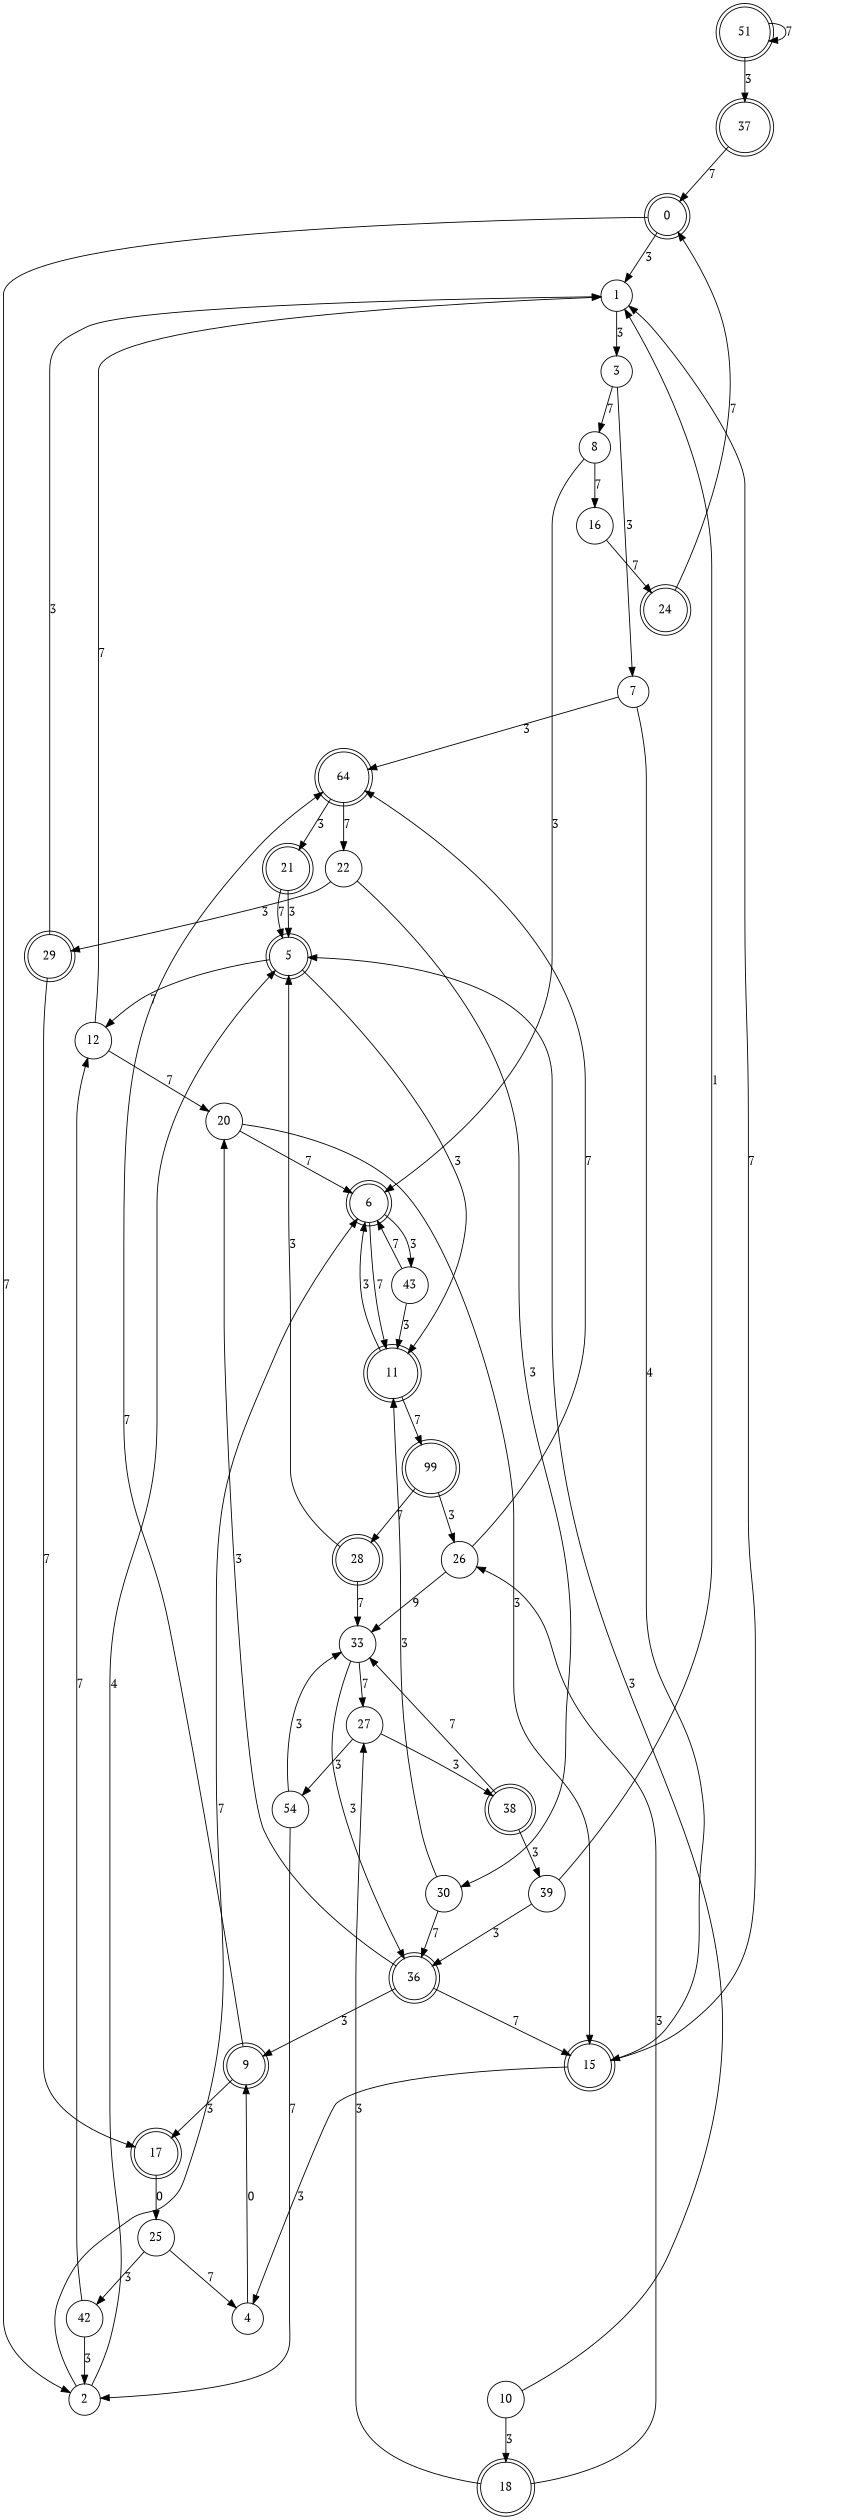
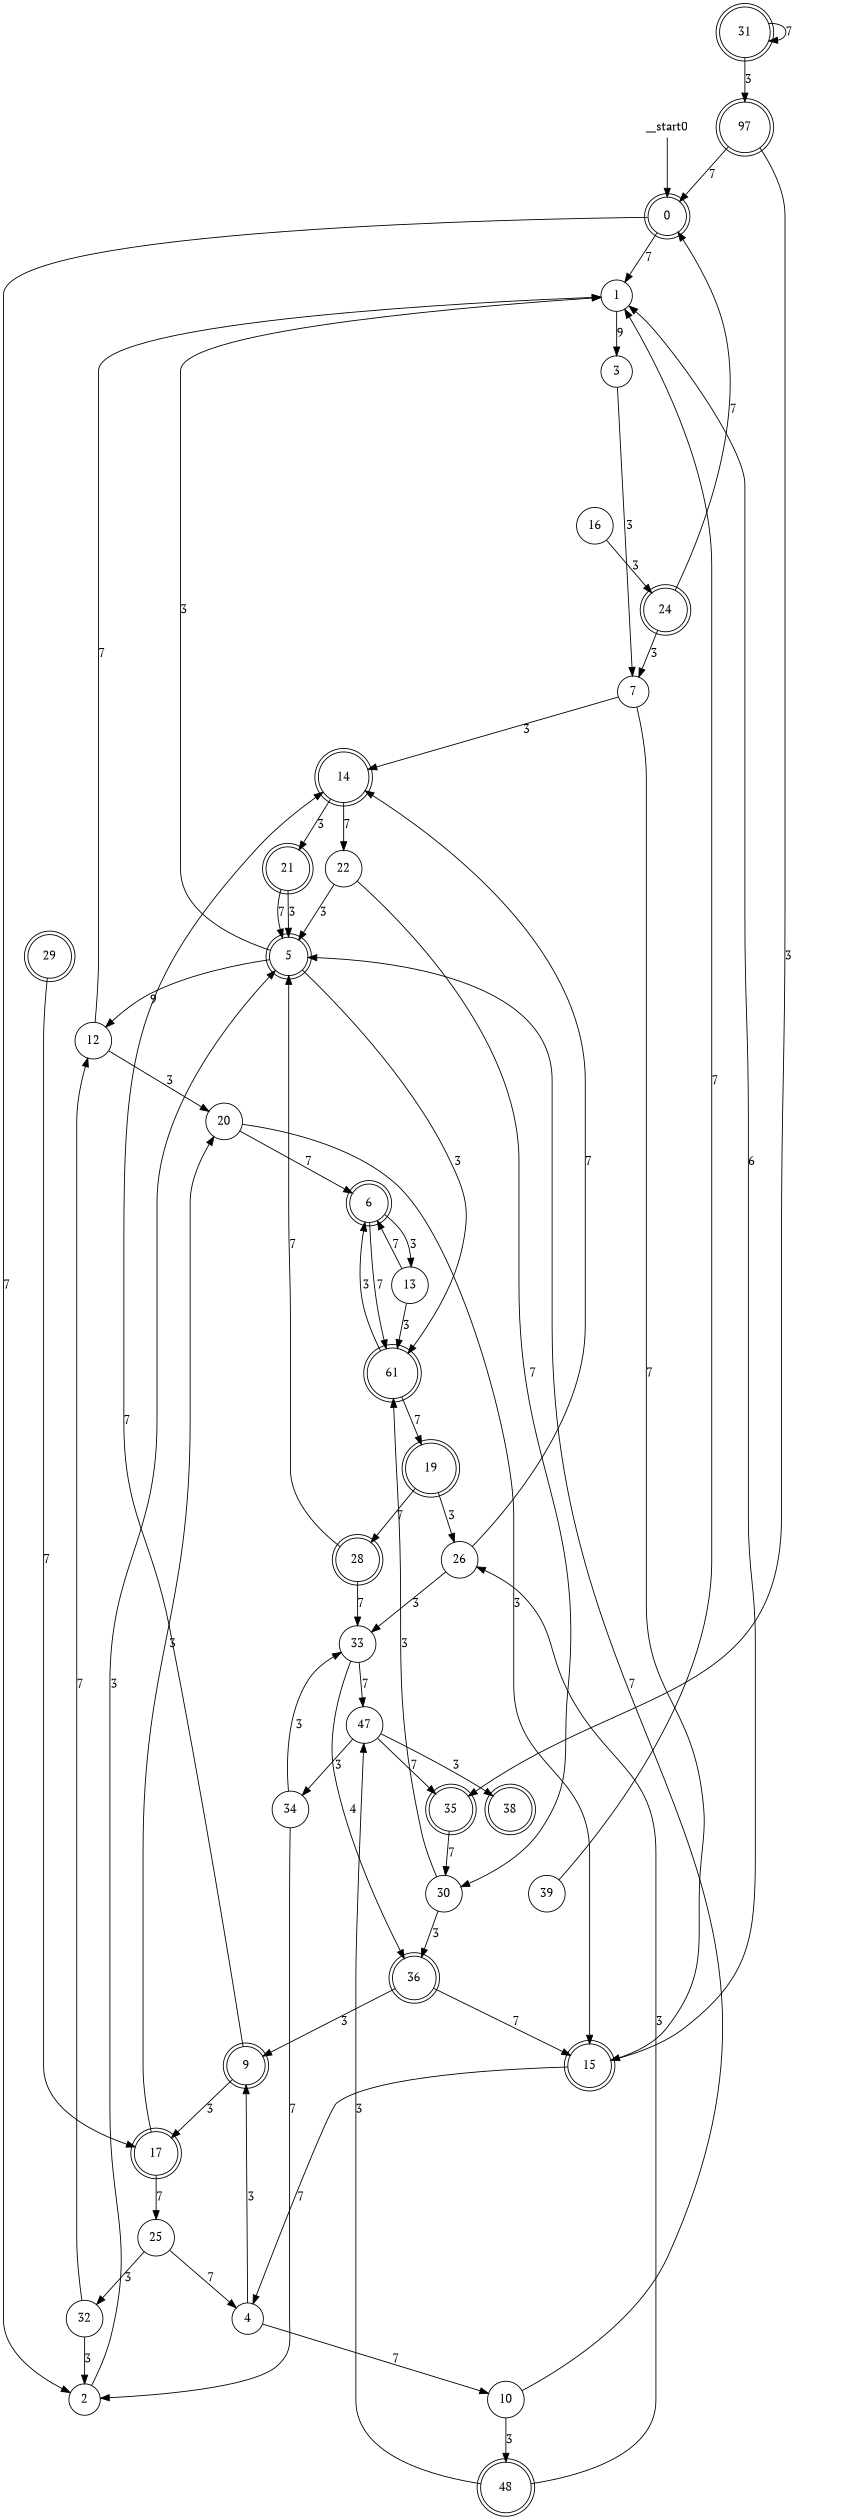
  digraph {
    fontname="PT Serif"
    node [fontname="PT Serif" shape=circle]
    edge [fontname="PT Serif"]
    n1 [label=0 shape=doublecircle]
    n2 [label=1]
    n3 [label=2]
    n4 [label=3]
    n5 [label=5 shape=doublecircle]
    n6 [label=6 shape=doublecircle]
    n7 [label=7]
-   n8 [label=8]
    n9 [label=4]
    n10 [label=9 shape=doublecircle]
    n11 [label=10]
-   n12 [label=11 shape=doublecircle]
+   n12 [label=61 shape=doublecircle]
    n13 [label=12]
-   n14 [label=43]
-   n15 [label=64 shape=doublecircle]
+   n14 [label=13]
+   n15 [label=14 shape=doublecircle]
    n16 [label=15 shape=doublecircle]
    n17 [label=16]
    n18 [label=17 shape=doublecircle]
-   n19 [label=18 shape=doublecircle]
-   n20 [label=99 shape=doublecircle]
+   n19 [label=48 shape=doublecircle]
+   n20 [label=19 shape=doublecircle]
    n21 [label=20]
    n22 [label=21 shape=doublecircle]
    n23 [label=22]
    n24 [label=24 shape=doublecircle]
    n25 [label=25]
    n26 [label=26]
-   n27 [label=27]
+   n27 [label=47]
    n28 [label=28 shape=doublecircle]
    n29 [label=29 shape=doublecircle]
    n30 [label=30]
-   n31 [label=42]
+   n31 [label=32]
    n32 [label=33]
-   n33 [label=54]
+   n33 [label=34]
+   n34 [label=35 shape=doublecircle]
    n35 [label=38 shape=doublecircle]
    n36 [label=36 shape=doublecircle]
-   n37 [label=51 shape=doublecircle]
-   n38 [label=37 shape=doublecircle]
+   n37 [label=31 shape=doublecircle]
+   n38 [label=97 shape=doublecircle]
    n39 [label=39]
-   n1 -> n2 [label=3]
+   __start0 [height=0 shape=none width=0]
+   n1 -> n2 [label=7]
    n1 -> n3 [label=7]
-   n2 -> n4 [label=3]
-   n3 -> n5 [label=4]
-   n3 -> n6 [label=7]
+   n2 -> n4 [label=9]
+   n3 -> n5 [label=3]
    n4 -> n7 [label=3]
-   n4 -> n8 [label=7]
    n5 -> n12 [label=3]
-   n5 -> n13 [label=7]
+   n5 -> n13 [label=9]
    n6 -> n12 [label=7]
    n6 -> n14 [label=3]
    n7 -> n15 [label=3]
-   n7 -> n16 [label=4]
-   n8 -> n6 [label=3]
-   n8 -> n17 [label=7]
-   n9 -> n10 [label=0]
+   n7 -> n16 [label=7]
+   n9 -> n10 [label=3]
+   n9 -> n11 [label=7]
    n10 -> n15 [label=7]
    n10 -> n18 [label=3]
-   n11 -> n5 [label=3]
+   n11 -> n5 [label=7]
    n11 -> n19 [label=3]
    n12 -> n6 [label=3]
    n12 -> n20 [label=7]
    n13 -> n2 [label=7]
-   n13 -> n21 [label=7]
+   n13 -> n21 [label=3]
    n14 -> n6 [label=7]
    n14 -> n12 [label=3]
    n15 -> n22 [label=3]
    n15 -> n23 [label=7]
-   n16 -> n2 [label=7]
-   n16 -> n9 [label=3]
-   n17 -> n24 [label=7]
-   n36 -> n21 [label=3]
-   n18 -> n25 [label=0]
+   n16 -> n2 [label=6]
+   n16 -> n9 [label=7]
+   n17 -> n24 [label=3]
+   n18 -> n21 [label=3]
+   n18 -> n25 [label=7]
    n19 -> n26 [label=3]
    n19 -> n27 [label=3]
    n20 -> n26 [label=3]
    n20 -> n28 [label=7]
    n21 -> n6 [label=7]
    n21 -> n16 [label=3]
    n22 -> n5 [label=3]
    n22 -> n5 [label=7]
-   n23 -> n29 [label=3]
-   n23 -> n30 [label=3]
+   n23 -> n5 [label=3]
+   n23 -> n30 [label=7]
    n24 -> n1 [label=7]
+   n24 -> n7 [label=3]
    n25 -> n9 [label=7]
    n25 -> n31 [label=3]
    n26 -> n15 [label=7]
-   n26 -> n32 [label=9]
+   n26 -> n32 [label=3]
    n27 -> n33 [label=3]
+   n27 -> n34 [label=7]
    n27 -> n35 [label=3]
-   n28 -> n5 [label=3]
+   n28 -> n5 [label=7]
    n28 -> n32 [label=7]
-   n29 -> n2 [label=3]
+   n5 -> n2 [label=3]
    n29 -> n18 [label=7]
    n30 -> n12 [label=3]
-   n30 -> n36 [label=7]
+   n30 -> n36 [label=3]
    n31 -> n3 [label=3]
    n31 -> n13 [label=7]
    n32 -> n27 [label=7]
-   n32 -> n36 [label=3]
+   n32 -> n36 [label=4]
    n33 -> n3 [label=7]
    n33 -> n32 [label=3]
-   n35 -> n32 [label=7]
-   n35 -> n39 [label=3]
+   n34 -> n30 [label=7]
    n36 -> n10 [label=3]
    n36 -> n16 [label=7]
    n37 -> n37 [label=7]
    n37 -> n38 [label=3]
    n38 -> n1 [label=7]
-   n39 -> n2 [label=1]
-   n39 -> n36 [label=3]
+   n38 -> n34 [label=3]
+   n39 -> n2 [label=7]
+   __start0 -> n1
  }
